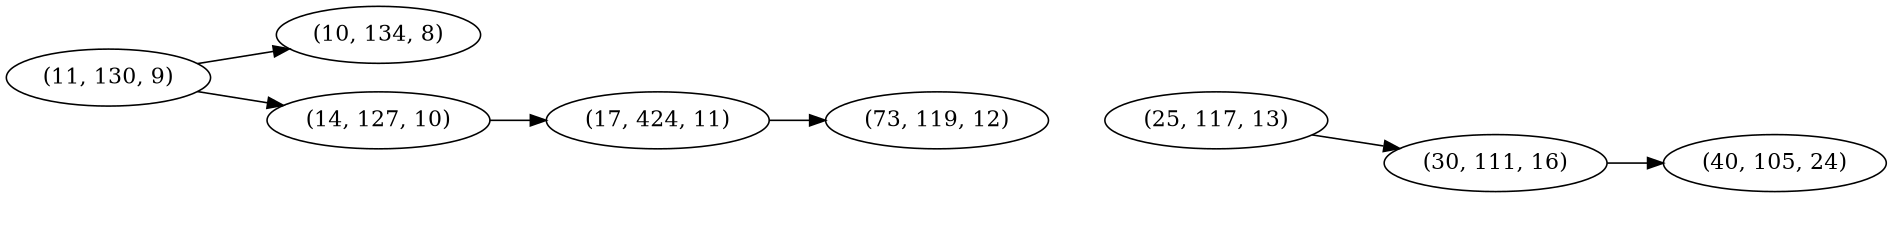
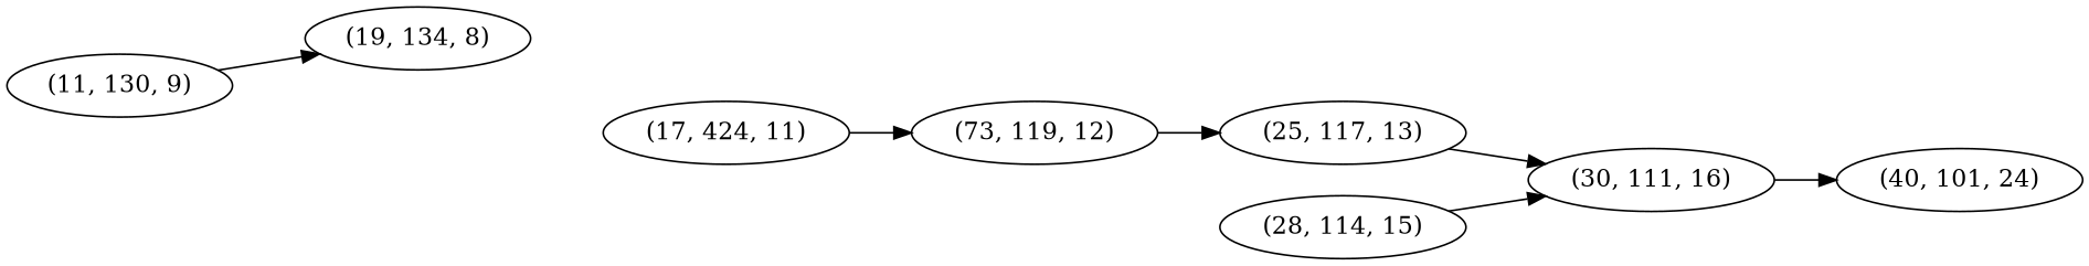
  digraph {
    rankdir=LR
    "(11, 130, 9)"
-   "(10, 134, 8)"
-   "(14, 127, 10)"
+   "(10, 134, 8)" [label="(19, 134, 8)"]
    n4 [label="(17, 424, 11)"]
    n5 [label="(73, 119, 12)"]
    "(25, 117, 13)"
    "(30, 111, 16)"
-   "(40, 101, 24)" [label="(40, 105, 24)"]
+   "(28, 114, 15)"
+   "(40, 101, 24)"
    "(11, 130, 9)" -> "(10, 134, 8)"
-   "(11, 130, 9)" -> "(14, 127, 10)"
-   "(14, 127, 10)" -> n4
    n4 -> n5
+   n5 -> "(25, 117, 13)"
    "(25, 117, 13)" -> "(30, 111, 16)"
    "(30, 111, 16)" -> "(40, 101, 24)"
+   "(28, 114, 15)" -> "(30, 111, 16)"
  }
